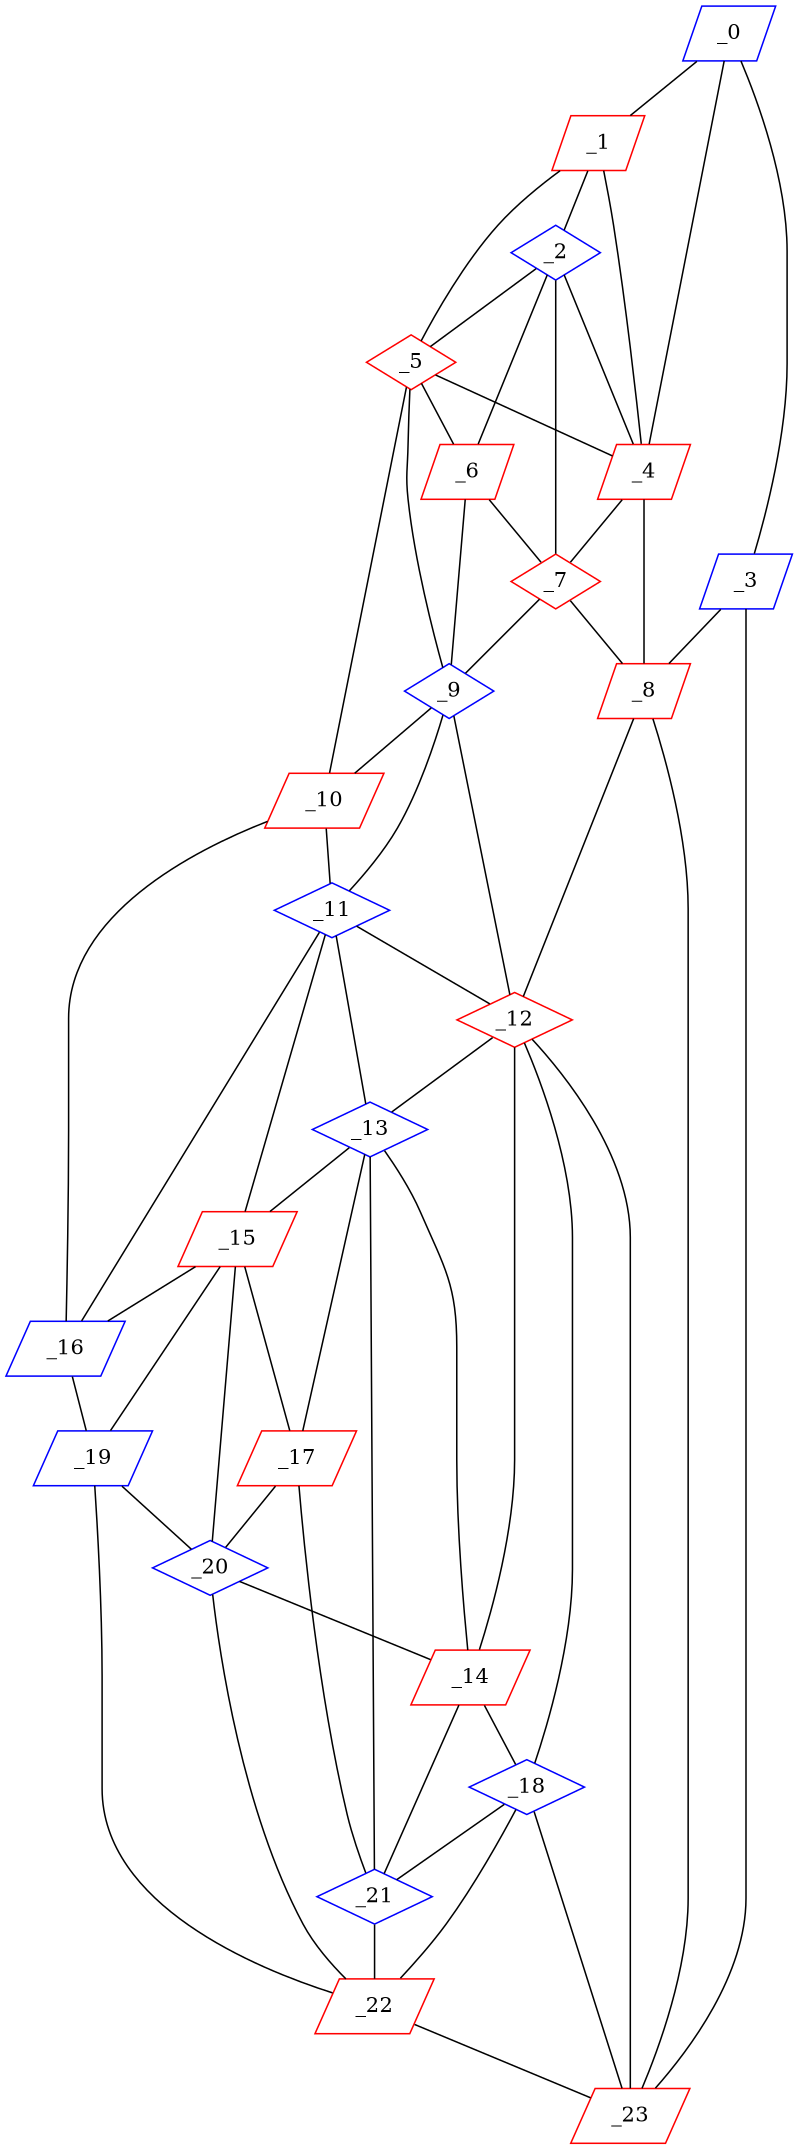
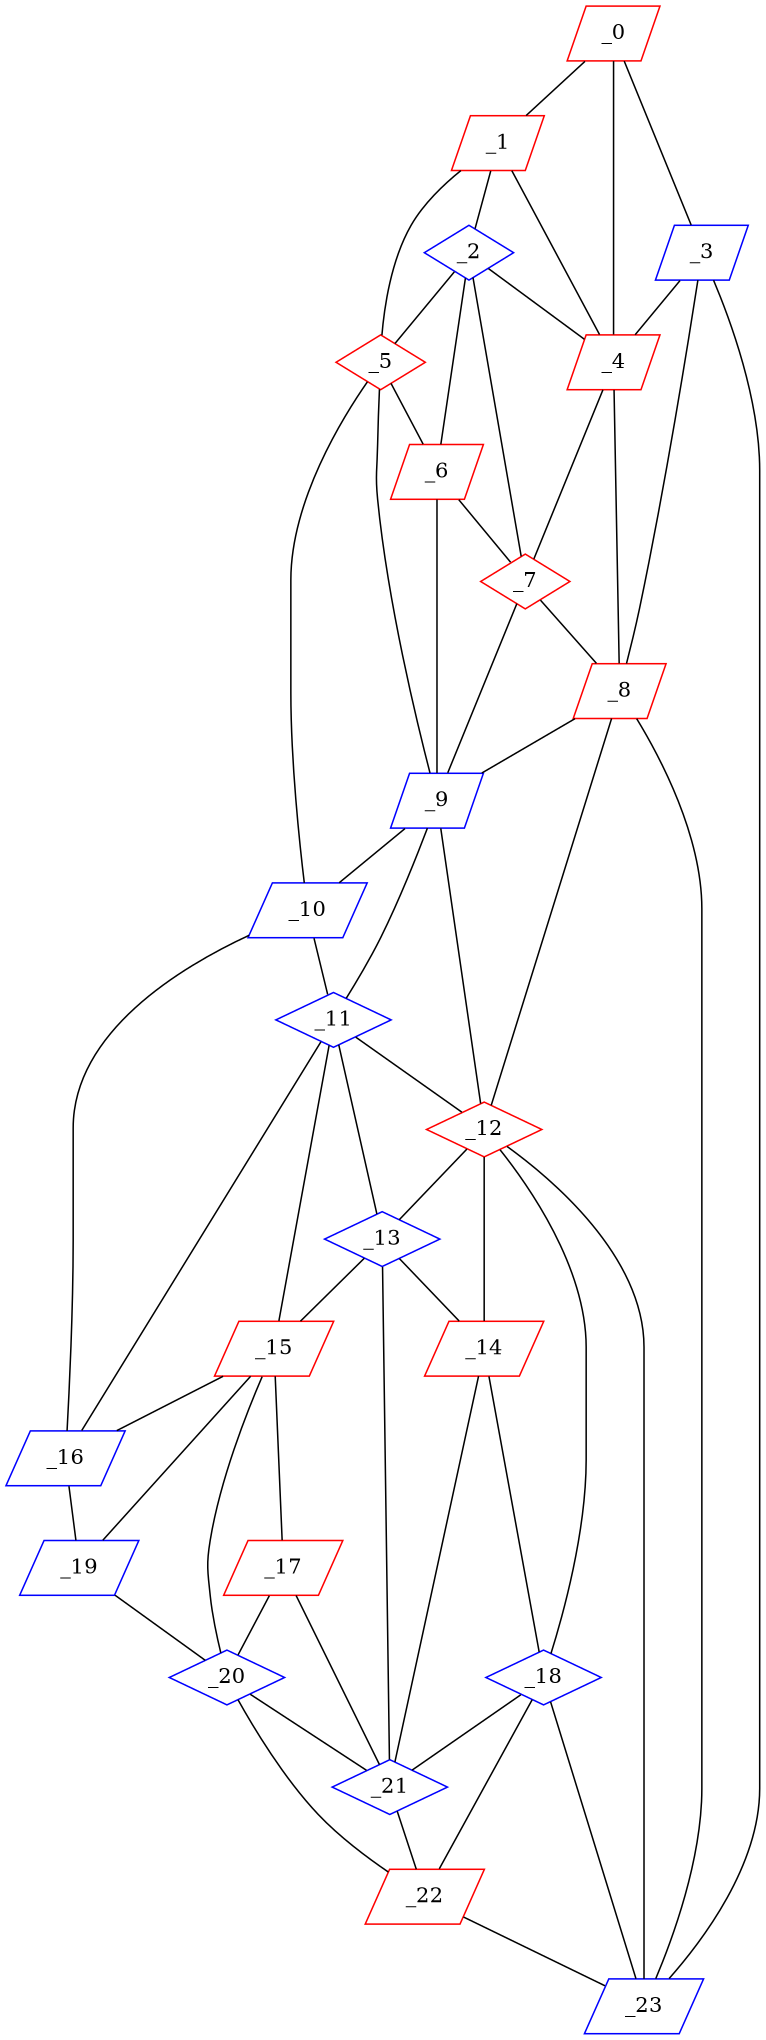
  graph {
    node [color=blue shape=parallelogram x=126 y=77]
    edge [valence=2]
-   _0 [x=2 y=85]
+   _0 [color=red x=2 y=85]
    _1 [color=red x=3]
    _3 [x=10 y=87]
    _4 [color=red x=13 y=81]
    _2 [shape=diamond x=9 y=75]
    _5 [color=red shape=diamond x=14 y=58]
    _8 [color=red x=25 y=83]
-   _23 [color=red y=84]
+   _23 [y=84]
    _7 [color=red shape=diamond x=19 y=73]
    _6 [color=red x=17 y=64]
-   _9 [shape=diamond x=51 y=74]
-   _10 [color=red x=75 y=42]
+   _9 [x=51 y=74]
+   _10 [x=75 y=42]
    _12 [color=red shape=diamond x=97 y=76]
    _11 [shape=diamond x=78 y=50]
    _16 [x=109 y=34]
    _13 [shape=diamond x=107 y=59]
    _14 [color=red x=107 y=69]
    _18 [shape=diamond x=114 y=74]
    _15 [color=red x=108 y=49]
    _19 [x=116 y=41]
    _17 [color=red x=111 y=56]
    _21 [shape=diamond x=118 y=67]
    _22 [color=red]
    _20 [shape=diamond x=118 y=55]
    _0 -- _1 [valence=1]
    _0 -- _3 [valence=1]
    _0 -- _4 [valence=1]
    _1 -- _4 [valence=1]
    _1 -- _2
    _1 -- _5 [valence=1]
-   _5 -- _4
+   _3 -- _4
    _3 -- _8 [valence=1]
    _3 -- _23 [valence=1]
    _4 -- _8 [valence=1]
    _4 -- _7 [valence=1]
    _2 -- _4
    _2 -- _5 [valence=1]
    _2 -- _7
    _2 -- _6
    _5 -- _6
    _5 -- _9
    _5 -- _10 [valence=1]
    _8 -- _23
+   _8 -- _9 [valence=1]
    _8 -- _12 [valence=1]
    _7 -- _8
    _7 -- _9 [valence=1]
    _6 -- _7 [valence=1]
    _6 -- _9 [valence=1]
    _9 -- _10
    _9 -- _12
    _9 -- _11
    _10 -- _11
    _10 -- _16 [valence=1]
    _12 -- _23
    _12 -- _13
    _12 -- _14
    _12 -- _18 [valence=1]
    _11 -- _12 [valence=1]
    _11 -- _16 [valence=1]
    _11 -- _13
    _11 -- _15
    _16 -- _19 [valence=1]
    _13 -- _14
    _13 -- _15 [valence=1]
-   _13 -- _17 [valence=1]
    _13 -- _21
    _14 -- _18
    _14 -- _21
    _18 -- _23
    _18 -- _21
    _18 -- _22
    _15 -- _16
    _15 -- _19
    _15 -- _17
    _15 -- _20 [valence=1]
-   _19 -- _22 [valence=1]
    _19 -- _20 [valence=1]
    _17 -- _21 [valence=1]
    _17 -- _20
    _21 -- _22
    _22 -- _23 [valence=1]
-   _20 -- _14 [valence=1]
+   _20 -- _21 [valence=1]
    _20 -- _22
  }
